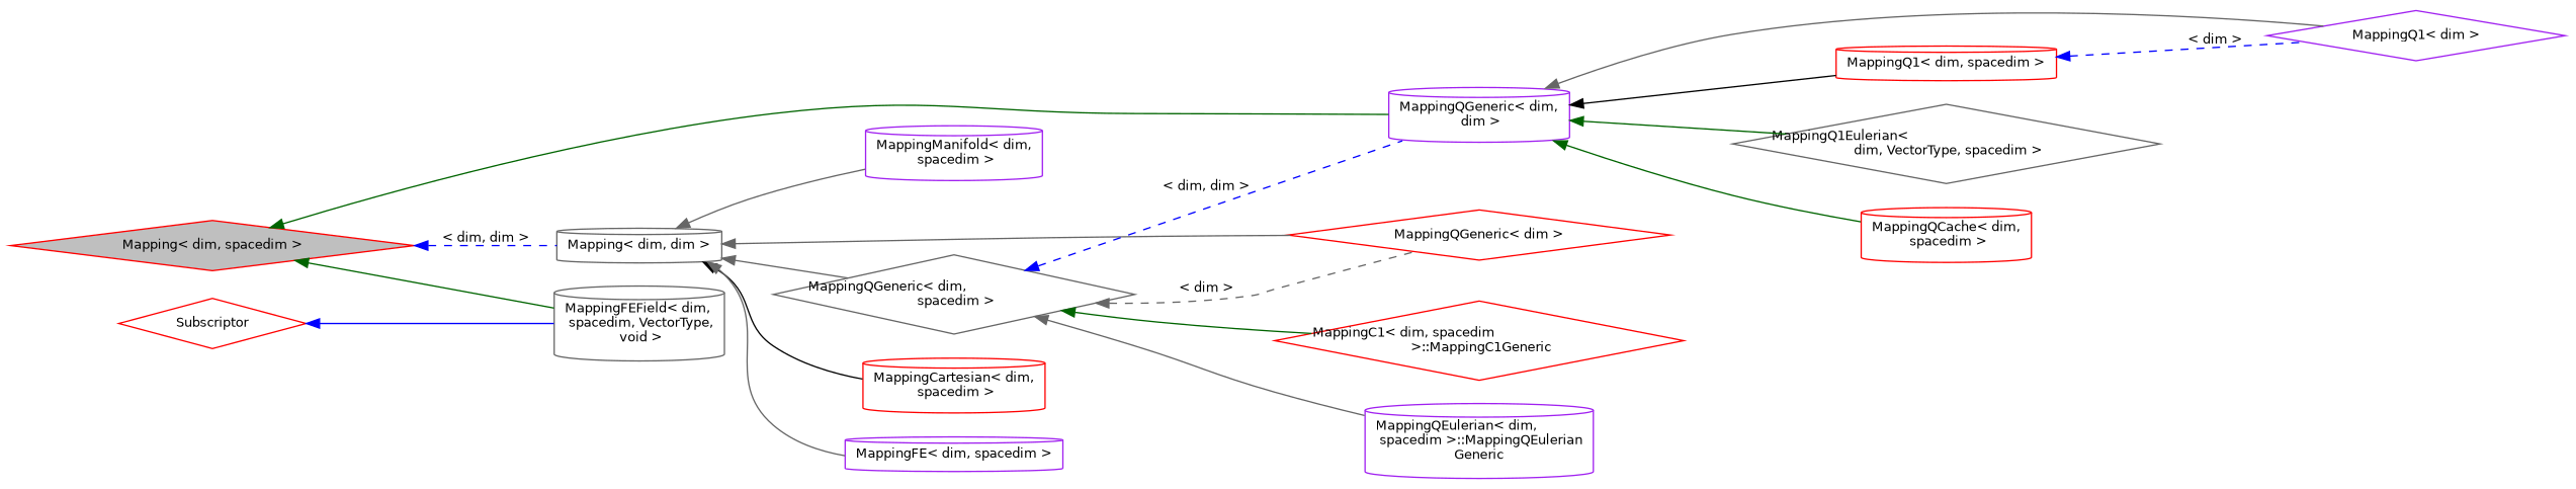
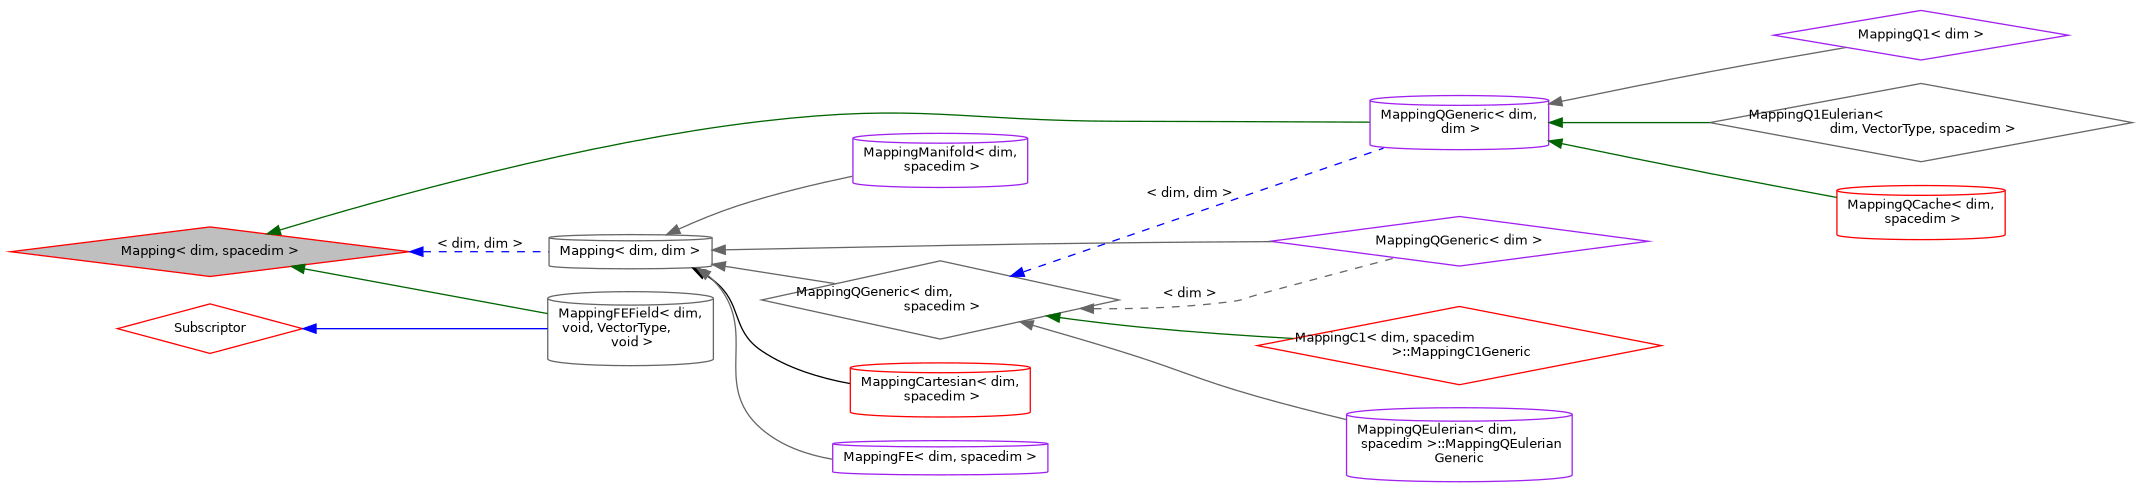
  digraph {
    rankdir=LR
    node [color=red fillcolor=white fontname=Helvetica fontsize=10 shape=cylinder style=filled]
    edge [color=gray40 dir=back fontname=Helvetica fontsize=10 labelfontname=Helvetica labelfontsize=10 style=solid]
    n1 [fillcolor=grey75 fontcolor=black height=0.2 label="Mapping\< dim, spacedim \>" shape=diamond width=0.4]
-   n2 [color=gray40 height=0.2 label="MappingFEField\< dim,\l spacedim, VectorType,\l void \>" width=0.4]
+   n2 [color=gray40 height=0.2 label="MappingFEField\< dim,\l void, VectorType,\l void \>" width=0.4]
    n3 [color=purple height=0.2 label="MappingQGeneric\< dim,\l dim \>" width=0.4]
    n4 [color=gray40 height=0.2 label="Mapping\< dim, dim \>" width=0.4]
-   n5 [height=0.2 label="MappingQ1\< dim, spacedim \>" width=0.4]
    n6 [color=purple height=0.2 label="MappingQ1\< dim \>" shape=diamond width=0.4]
    n7 [color=gray40 height=0.2 label="MappingQ1Eulerian\<\l dim, VectorType, spacedim \>" shape=diamond width=0.4]
    n8 [height=0.2 label="MappingQCache\< dim,\l spacedim \>" width=0.4]
    n9 [height=0.2 label="MappingCartesian\< dim,\l spacedim \>" width=0.4]
    n10 [color=purple height=0.2 label="MappingFE\< dim, spacedim \>" width=0.4]
    n11 [color=purple height=0.2 label="MappingManifold\< dim,\l spacedim \>" width=0.4]
    n12 [color=gray40 height=0.2 label="MappingQGeneric\< dim,\l spacedim \>" shape=diamond width=0.4]
-   n13 [height=0.2 label="MappingQGeneric\< dim \>" shape=diamond width=0.4]
+   n13 [color=purple height=0.2 label="MappingQGeneric\< dim \>" shape=diamond width=0.4]
    n14 [height=0.2 label=Subscriptor shape=diamond width=0.4]
    n15 [height=0.2 label="MappingC1\< dim, spacedim\l \>::MappingC1Generic" shape=diamond width=0.4]
    n16 [color=purple height=0.2 label="MappingQEulerian\< dim,\l spacedim \>::MappingQEulerian\lGeneric" width=0.4]
    n1 -> n2 [color=darkgreen]
    n1 -> n3 [color=darkgreen]
    n1 -> n4 [color=blue label=" \< dim, dim \>" style=dashed]
-   n3 -> n5 [color=black]
    n3 -> n6
    n3 -> n7 [color=darkgreen]
    n3 -> n8 [color=darkgreen]
    n4 -> n9 [color=black]
    n4 -> n10
    n4 -> n11
    n4 -> n12
    n4 -> n13
-   n5 -> n6 [color=blue label=" \< dim \>" style=dashed]
    n12 -> n3 [color=blue label=" \< dim, dim \>" style=dashed]
    n12 -> n13 [label=" \< dim \>" style=dashed]
    n12 -> n15 [color=darkgreen]
    n12 -> n16
    n14 -> n2 [color=blue]
  }
